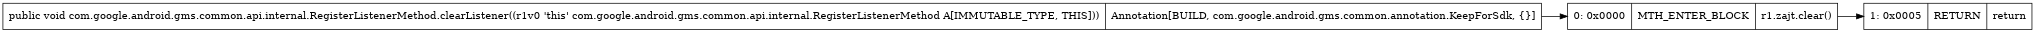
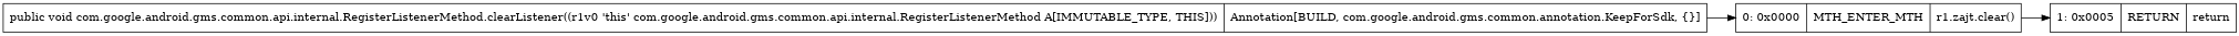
  digraph {
    rankdir=LR
    node [shape=record]
-   n1 [label="{0\:\ 0x0000|MTH_ENTER_BLOCK\l|r1.zajt.clear()\l}"]
+   n1 [label="{0\:\ 0x0000|MTH_ENTER_MTH\l|r1.zajt.clear()\l}"]
    n2 [label="{1\:\ 0x0005|RETURN\l|return\l}"]
    n3 [label="{public void com.google.android.gms.common.api.internal.RegisterListenerMethod.clearListener((r1v0 'this' com.google.android.gms.common.api.internal.RegisterListenerMethod A[IMMUTABLE_TYPE, THIS]))  | Annotation[BUILD, com.google.android.gms.common.annotation.KeepForSdk, \{\}]\l}"]
    n1 -> n2
    n3 -> n1
  }
